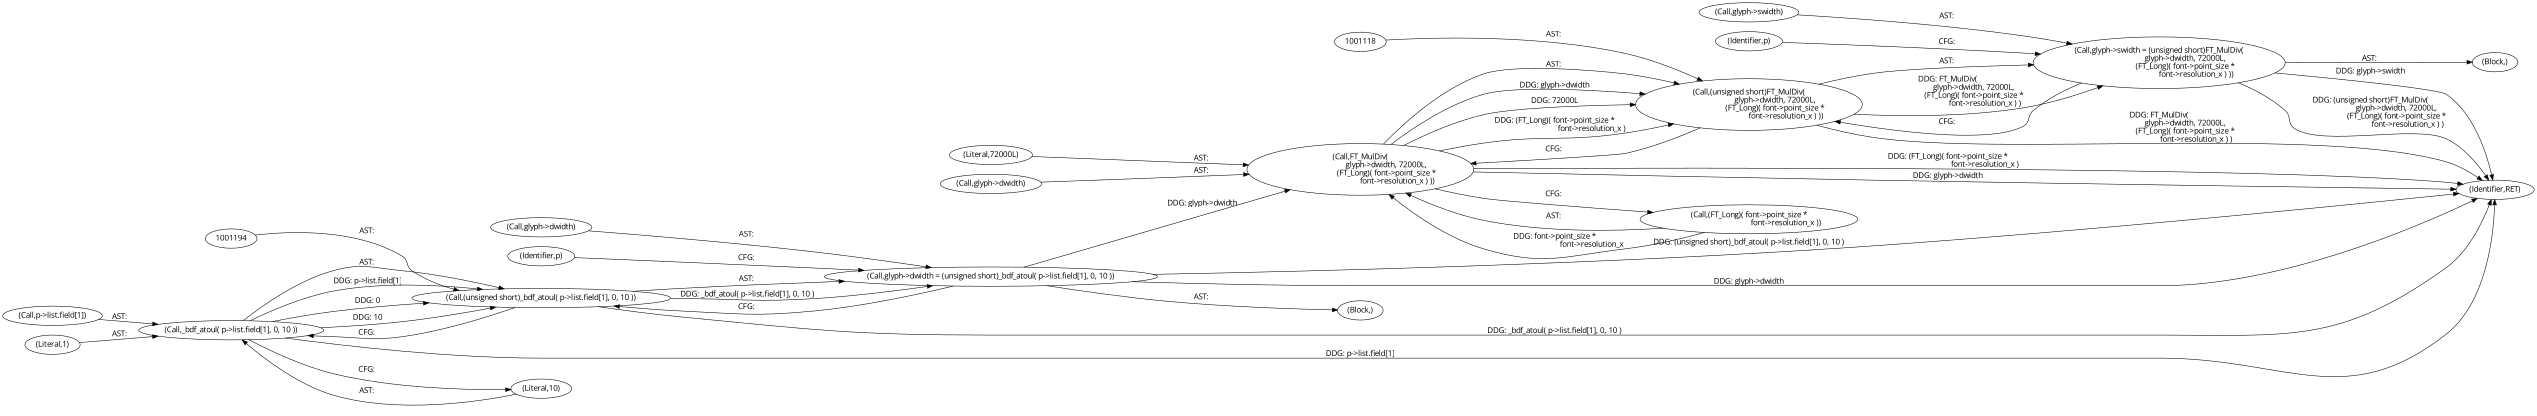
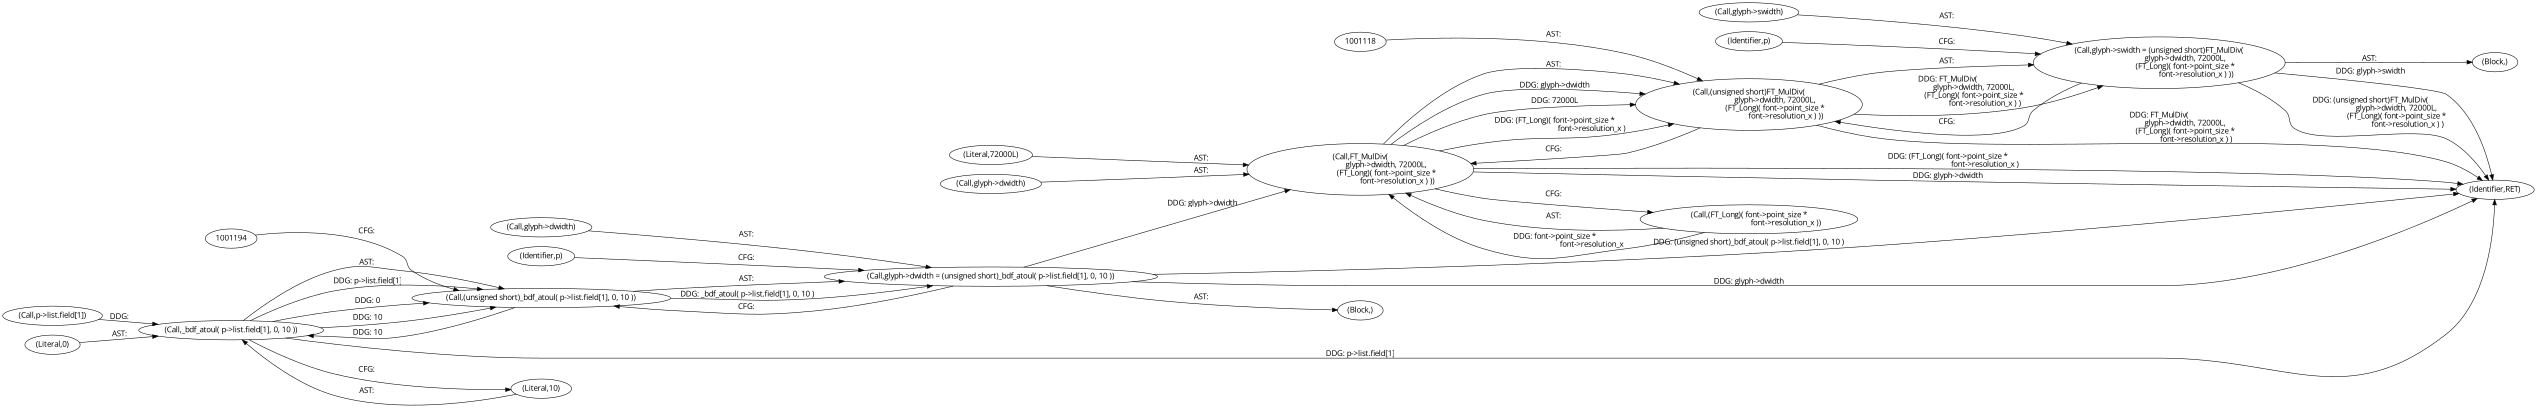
  digraph {
    fontname="Open Sans"
    rankdir=LR
    node [fontname="Open Sans"]
    edge [fontname="Open Sans"]
    n1 [label="(Call,_bdf_atoul( p->list.field[1], 0, 10 ))"]
    n2 [label="(Call,(unsigned short)_bdf_atoul( p->list.field[1], 0, 10 ))"]
    n3 [label="(Identifier,RET)"]
    n4 [label="(Literal,10)"]
    n5 [label="(Call,glyph->dwidth = (unsigned short)_bdf_atoul( p->list.field[1], 0, 10 ))"]
    n6 [label="(Call,FT_MulDiv(\n                          glyph->dwidth, 72000L,\n                          (FT_Long)( font->point_size *\n                                     font->resolution_x ) ))"]
    n7 [label="(Block,)"]
    n8 [label="(Call,(unsigned short)FT_MulDiv(\n                          glyph->dwidth, 72000L,\n                          (FT_Long)( font->point_size *\n                                     font->resolution_x ) ))"]
    n9 [label="(Call,(FT_Long)( font->point_size *\n                                     font->resolution_x ))"]
    n10 [label="(Call,glyph->swidth = (unsigned short)FT_MulDiv(\n                          glyph->dwidth, 72000L,\n                          (FT_Long)( font->point_size *\n                                     font->resolution_x ) ))"]
    n11 [label="(Block,)"]
    n12 [label="(Call,glyph->swidth)"]
    n13 [label="(Literal,72000L)"]
    n14 [label="(Call,glyph->dwidth)"]
    n15 [label="(Call,p->list.field[1])"]
    n16 [label="(Call,glyph->dwidth)"]
-   n17 [label="(Literal,1)"]
+   n17 [label="(Literal,0)"]
    n18 [label="(Identifier,p)"]
    n19 [label="(Identifier,p)"]
    n20 [label=1001194]
    1001118
    n1 -> n2 [label="AST: "]
    n1 -> n2 [label="DDG: p->list.field[1]"]
    n1 -> n2 [label="DDG: 0"]
    n1 -> n2 [label="DDG: 10"]
    n1 -> n3 [label="DDG: p->list.field[1]"]
    n1 -> n4 [label="CFG: "]
-   n2 -> n1 [label="CFG: "]
-   n2 -> n3 [label="DDG: _bdf_atoul( p->list.field[1], 0, 10 )"]
+   n2 -> n1 [label="DDG: 10"]
    n2 -> n5 [label="AST: "]
    n2 -> n5 [label="DDG: _bdf_atoul( p->list.field[1], 0, 10 )"]
    n4 -> n1 [label="AST: "]
    n5 -> n2 [label="CFG: "]
    n5 -> n3 [label="DDG: (unsigned short)_bdf_atoul( p->list.field[1], 0, 10 )"]
    n5 -> n3 [label="DDG: glyph->dwidth"]
    n5 -> n6 [label="DDG: glyph->dwidth"]
    n5 -> n7 [label="AST: "]
    n6 -> n3 [label="DDG: (FT_Long)( font->point_size *\n                                     font->resolution_x )"]
    n6 -> n3 [label="DDG: glyph->dwidth"]
    n6 -> n8 [label="AST: "]
    n6 -> n8 [label="DDG: glyph->dwidth"]
    n6 -> n8 [label="DDG: 72000L"]
    n6 -> n8 [label="DDG: (FT_Long)( font->point_size *\n                                     font->resolution_x )"]
    n6 -> n9 [label="CFG: "]
    n8 -> n3 [label="DDG: FT_MulDiv(\n                          glyph->dwidth, 72000L,\n                          (FT_Long)( font->point_size *\n                                     font->resolution_x ) )"]
    n8 -> n6 [label="CFG: "]
    n8 -> n10 [label="AST: "]
    n8 -> n10 [label="DDG: FT_MulDiv(\n                          glyph->dwidth, 72000L,\n                          (FT_Long)( font->point_size *\n                                     font->resolution_x ) )"]
    n9 -> n6 [label="AST: "]
    n9 -> n6 [label="DDG: font->point_size *\n                                     font->resolution_x"]
    n10 -> n3 [label="DDG: glyph->swidth"]
    n10 -> n3 [label="DDG: (unsigned short)FT_MulDiv(\n                          glyph->dwidth, 72000L,\n                          (FT_Long)( font->point_size *\n                                     font->resolution_x ) )"]
    n10 -> n8 [label="CFG: "]
    n10 -> n11 [label="AST: "]
    n12 -> n10 [label="AST: "]
    n13 -> n6 [label="AST: "]
    n14 -> n5 [label="AST: "]
-   n15 -> n1 [label="AST: "]
+   n15 -> n1 [label="DDG: "]
    n16 -> n6 [label="AST: "]
    n17 -> n1 [label="AST: "]
    n18 -> n5 [label="CFG: "]
    n19 -> n10 [label="CFG: "]
-   n20 -> n2 [label="AST: "]
+   n20 -> n2 [label="CFG: "]
    1001118 -> n8 [label="AST: "]
  }
